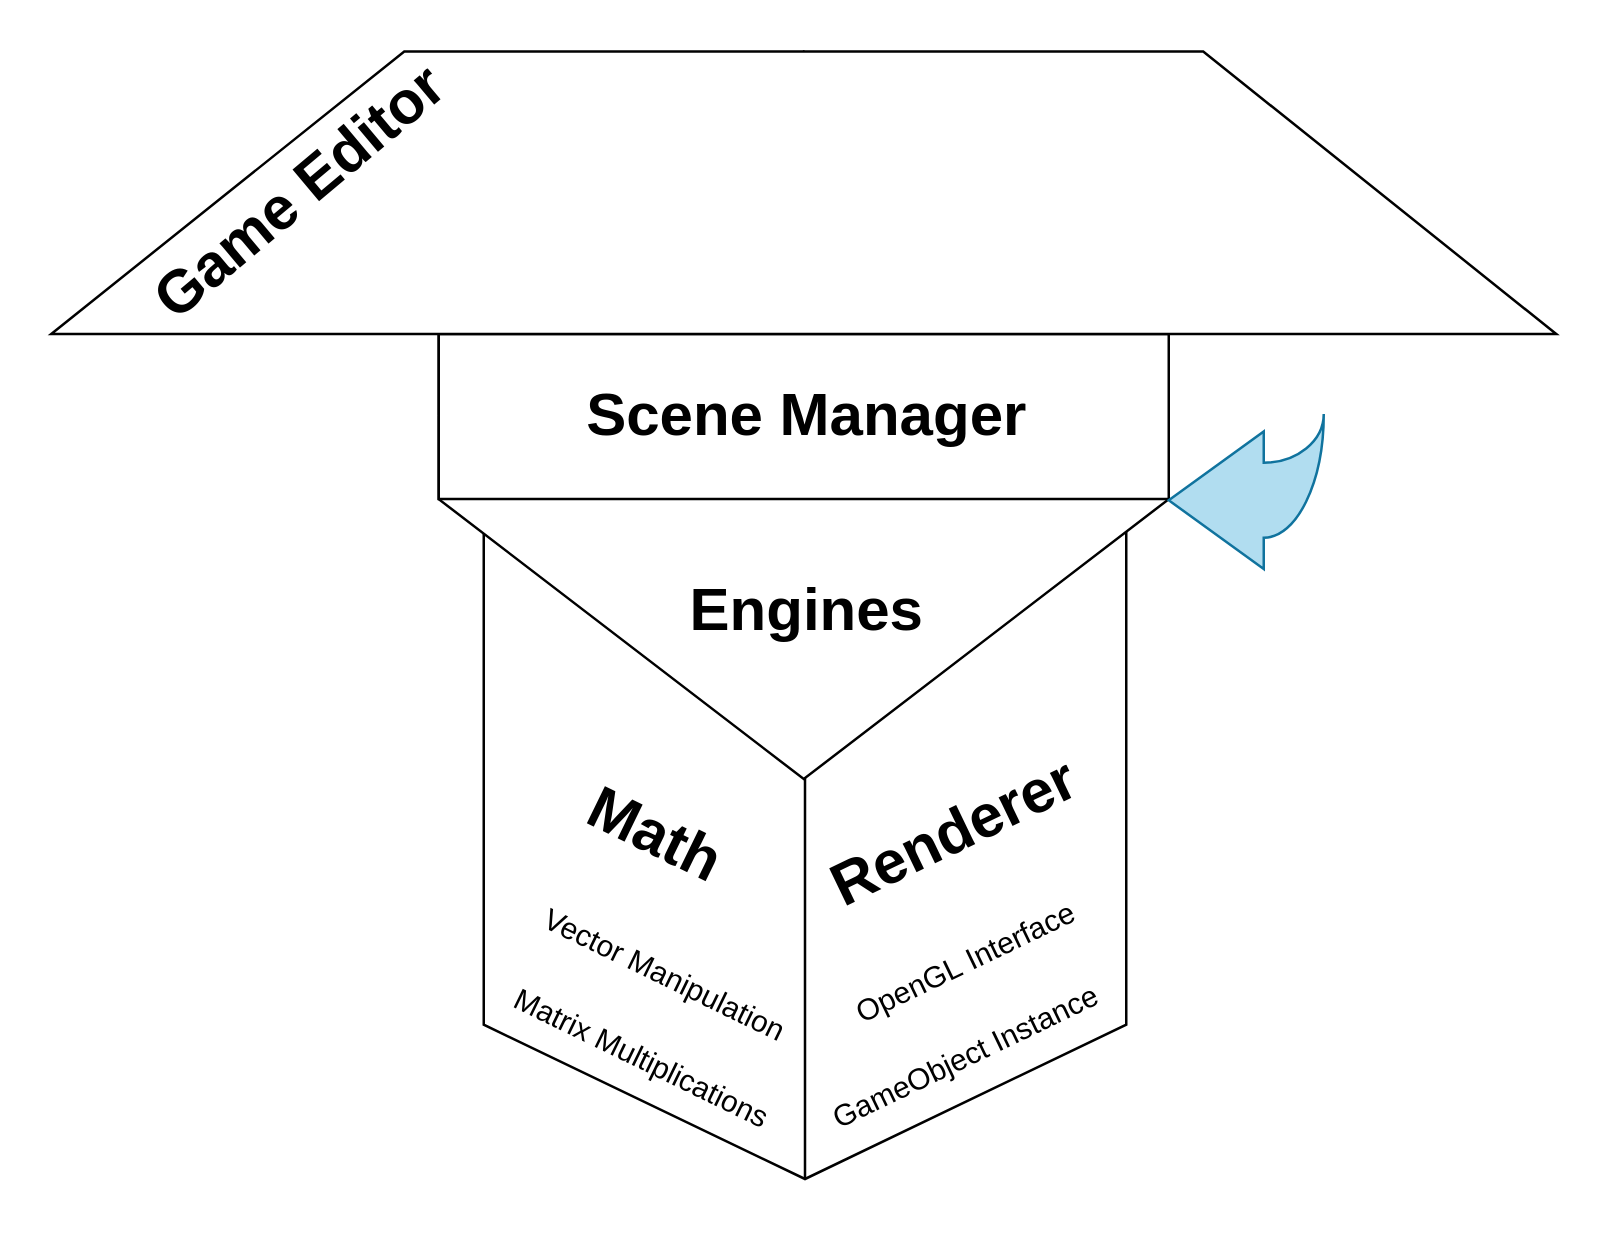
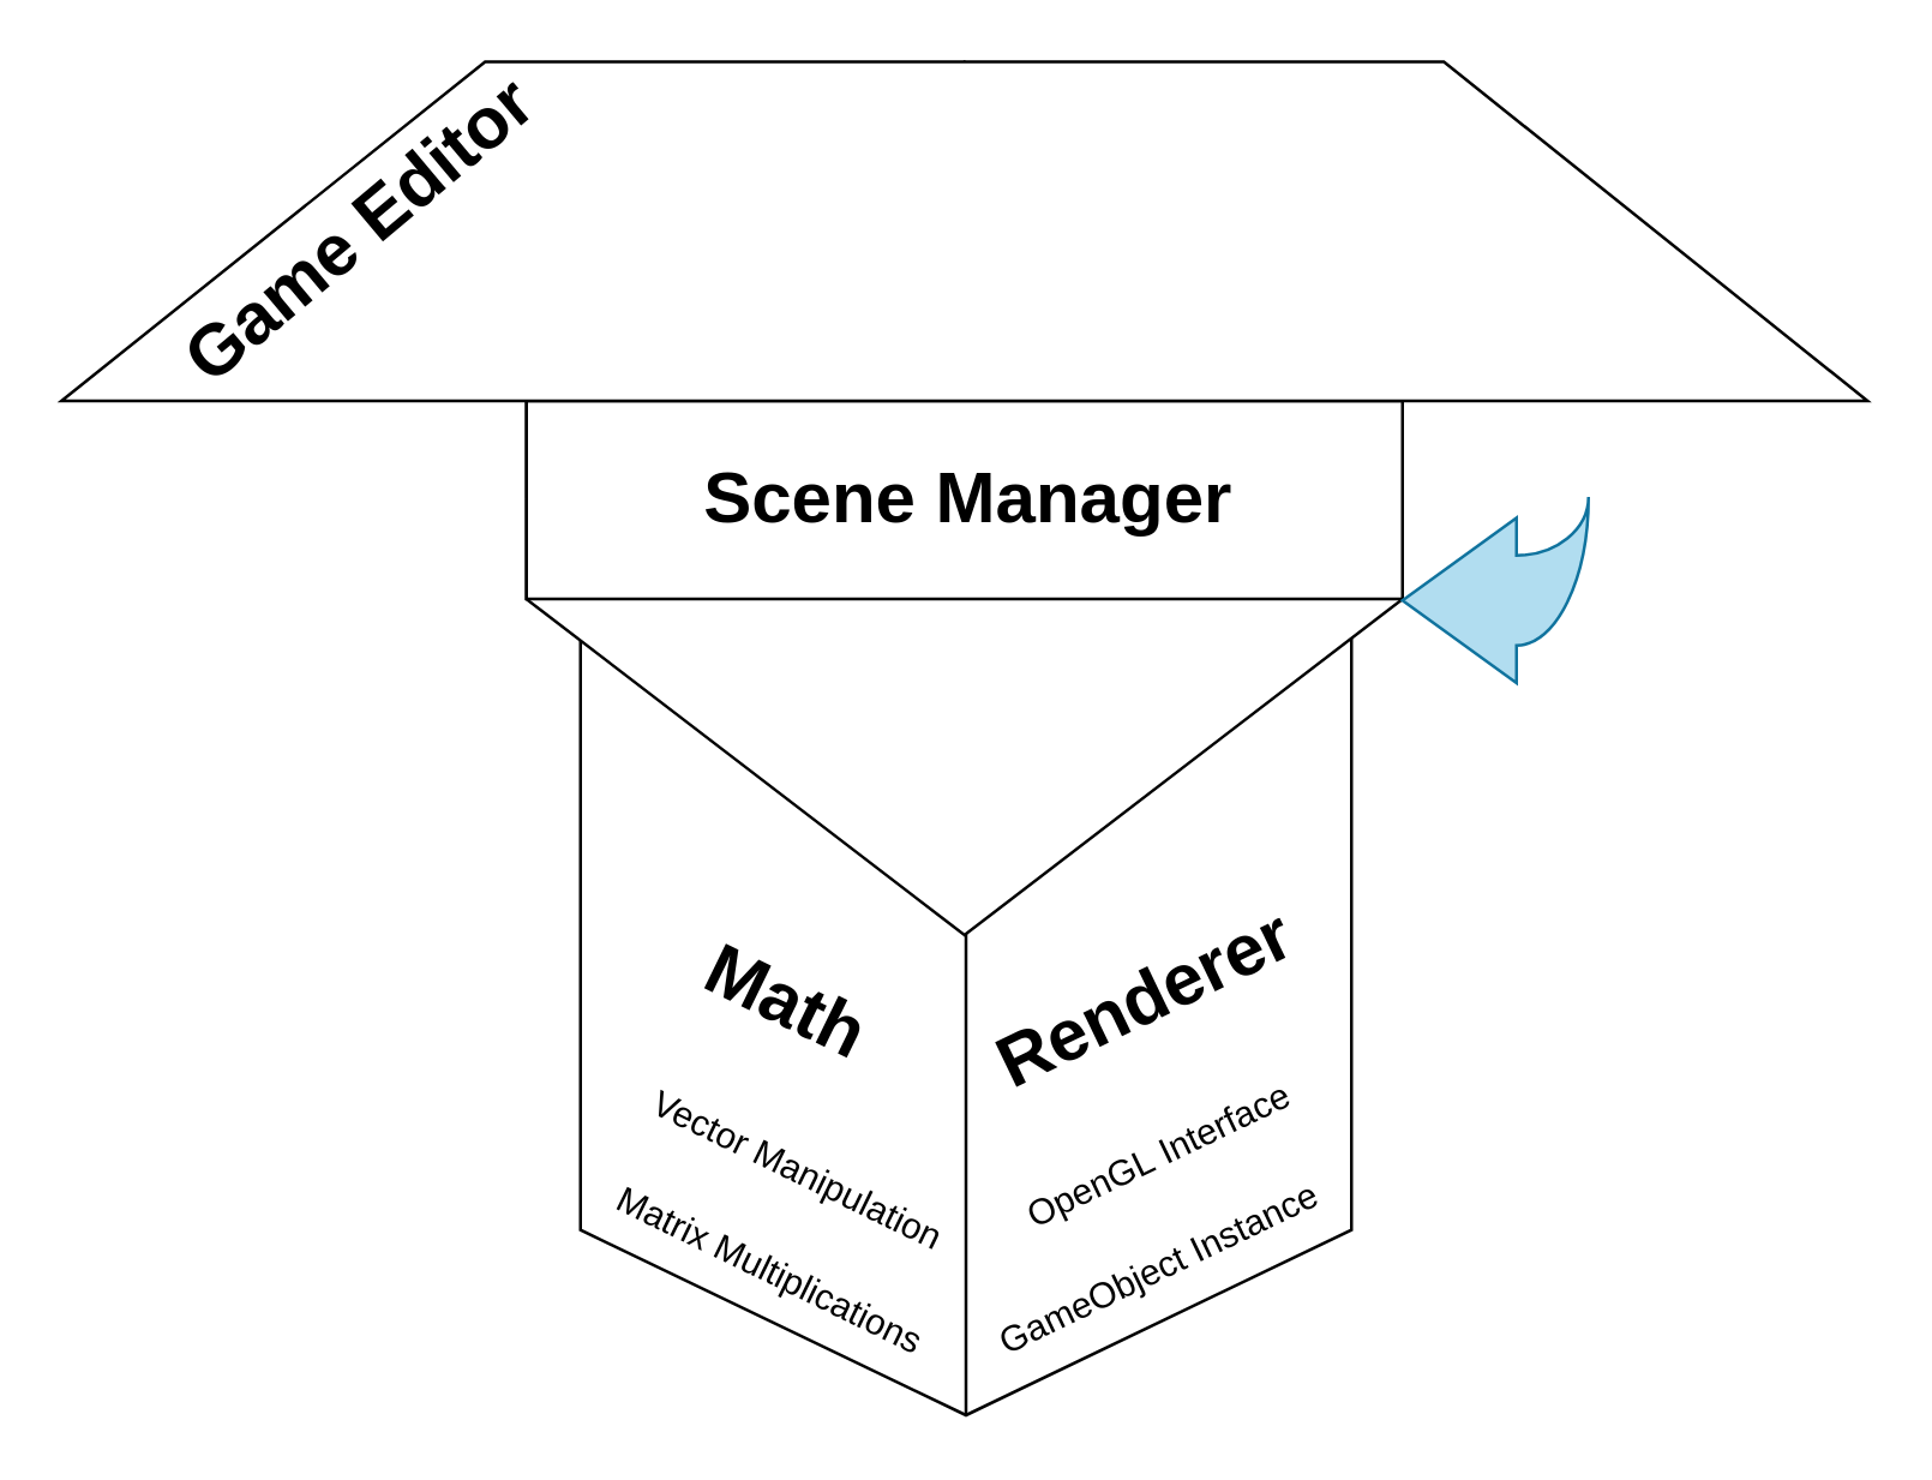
  <mxCell id="0" />
  <mxCell id="1" parent="0" />
  <mxCell id="2" value="" style="html=1;whiteSpace=wrap;shape=isoCube2;backgroundOutline=1;isoAngle=15;" vertex="1" parent="1"><mxGeometry x="193" y="74" width="257" height="397" as="geometry" /></mxCell>
  <mxCell id="3" value="" style="group;fontStyle=4" vertex="1" connectable="0" parent="1"><mxGeometry x="175" y="20" width="447" height="291" as="geometry" /></mxCell>
  <mxCell id="4" value="" style="shape=offPageConnector;whiteSpace=wrap;html=1;size=0.772;" vertex="1" parent="3"><mxGeometry y="146" width="292" height="145" as="geometry" /></mxCell>
  <mxCell id="5" value="" style="shape=offPageConnector;whiteSpace=wrap;html=1;size=0.772;rotation=-180;" vertex="1" parent="3"><mxGeometry width="292" height="145" as="geometry" /></mxCell>
  <mxCell id="6" value="" style="rounded=0;whiteSpace=wrap;html=1;" vertex="1" parent="3"><mxGeometry y="113" width="292" height="66" as="geometry" /></mxCell>
  <mxCell id="7" value="" style="shape=trapezoid;perimeter=trapezoidPerimeter;whiteSpace=wrap;html=1;fixedSize=1;size=141.214;fontStyle=4" vertex="1" parent="3"><mxGeometry x="-155" width="602" height="113" as="geometry" /></mxCell>
  <mxCell id="8" value="" style="html=1;shadow=0;dashed=0;align=center;verticalAlign=middle;shape=mxgraph.arrows2.jumpInArrow;dy=15;dx=38;arrowHead=55;rotation=-180;fillColor=#b1ddf0;strokeColor=#10739e;" vertex="1" parent="3"><mxGeometry x="292" y="145" width="62" height="62" as="geometry" /></mxCell>
- <mxCell id="9" value="Engines" style="text;strokeColor=none;fillColor=none;html=1;fontSize=24;fontStyle=1;verticalAlign=middle;align=center;" vertex="1" parent="3"><mxGeometry x="96.5" y="204" width="100" height="40" as="geometry" /></mxCell>
  <mxCell id="10" value="Scene Manager" style="text;strokeColor=none;fillColor=none;html=1;fontSize=24;fontStyle=1;verticalAlign=middle;align=center;" vertex="1" parent="3"><mxGeometry x="97" y="125.5" width="100" height="40" as="geometry" /></mxCell>
  <mxCell id="11" value="&lt;h1 style=&quot;margin-top: 0px;&quot;&gt;&lt;span style=&quot;background-color: initial;&quot;&gt;&amp;nbsp; &amp;nbsp; &amp;nbsp; &amp;nbsp; &amp;nbsp; Renderer&lt;/span&gt;&lt;/h1&gt;&lt;h1 style=&quot;margin-top: 0px;&quot;&gt;&lt;span style=&quot;background-color: initial; font-size: 12px; font-weight: normal;&quot;&gt;&amp;nbsp; &amp;nbsp; &amp;nbsp; &amp;nbsp; &amp;nbsp;&lt;span style=&quot;white-space: pre;&quot;&gt;&#09;&lt;/span&gt;OpenGL&amp;nbsp;Interface&lt;/span&gt;&lt;/h1&gt;&lt;div&gt;&lt;span style=&quot;background-color: initial; font-size: 12px; font-weight: normal;&quot;&gt;&lt;span style=&quot;white-space: pre;&quot;&gt;&#09;&lt;/span&gt;GameObject Instance&lt;/span&gt;&lt;/div&gt;" style="text;html=1;whiteSpace=wrap;overflow=hidden;rounded=0;rotation=-25.7;" vertex="1" parent="1"><mxGeometry x="280" y="322" width="180" height="120" as="geometry" /></mxCell>
  <mxCell id="12" value="Game Editor" style="text;strokeColor=none;fillColor=none;html=1;fontSize=24;fontStyle=1;verticalAlign=middle;align=center;rotation=-40;" vertex="1" parent="1"><mxGeometry x="69" y="56.5" width="100" height="40" as="geometry" /></mxCell>
  <mxCell id="13" value="&lt;h1 style=&quot;margin-top: 0px;&quot;&gt;&lt;span style=&quot;background-color: initial;&quot;&gt;&amp;nbsp; &amp;nbsp;Math&lt;/span&gt;&lt;/h1&gt;&lt;h1 style=&quot;margin-top: 0px;&quot;&gt;&lt;span style=&quot;background-color: initial; font-size: 12px; font-weight: normal;&quot;&gt;&amp;nbsp; &amp;nbsp; &amp;nbsp; &amp;nbsp;Vector Manipulation&lt;/span&gt;&lt;/h1&gt;&lt;div&gt;&lt;span style=&quot;background-color: initial; font-size: 12px; font-weight: normal;&quot;&gt;&lt;span style=&quot;white-space: pre;&quot;&gt;&#09;&lt;/span&gt;Matrix Multiplications&lt;br&gt;&lt;/span&gt;&lt;/div&gt;" style="text;html=1;whiteSpace=wrap;overflow=hidden;rounded=0;rotation=26.0;" vertex="1" parent="1"><mxGeometry x="191" y="326" width="180" height="120" as="geometry" /></mxCell>
